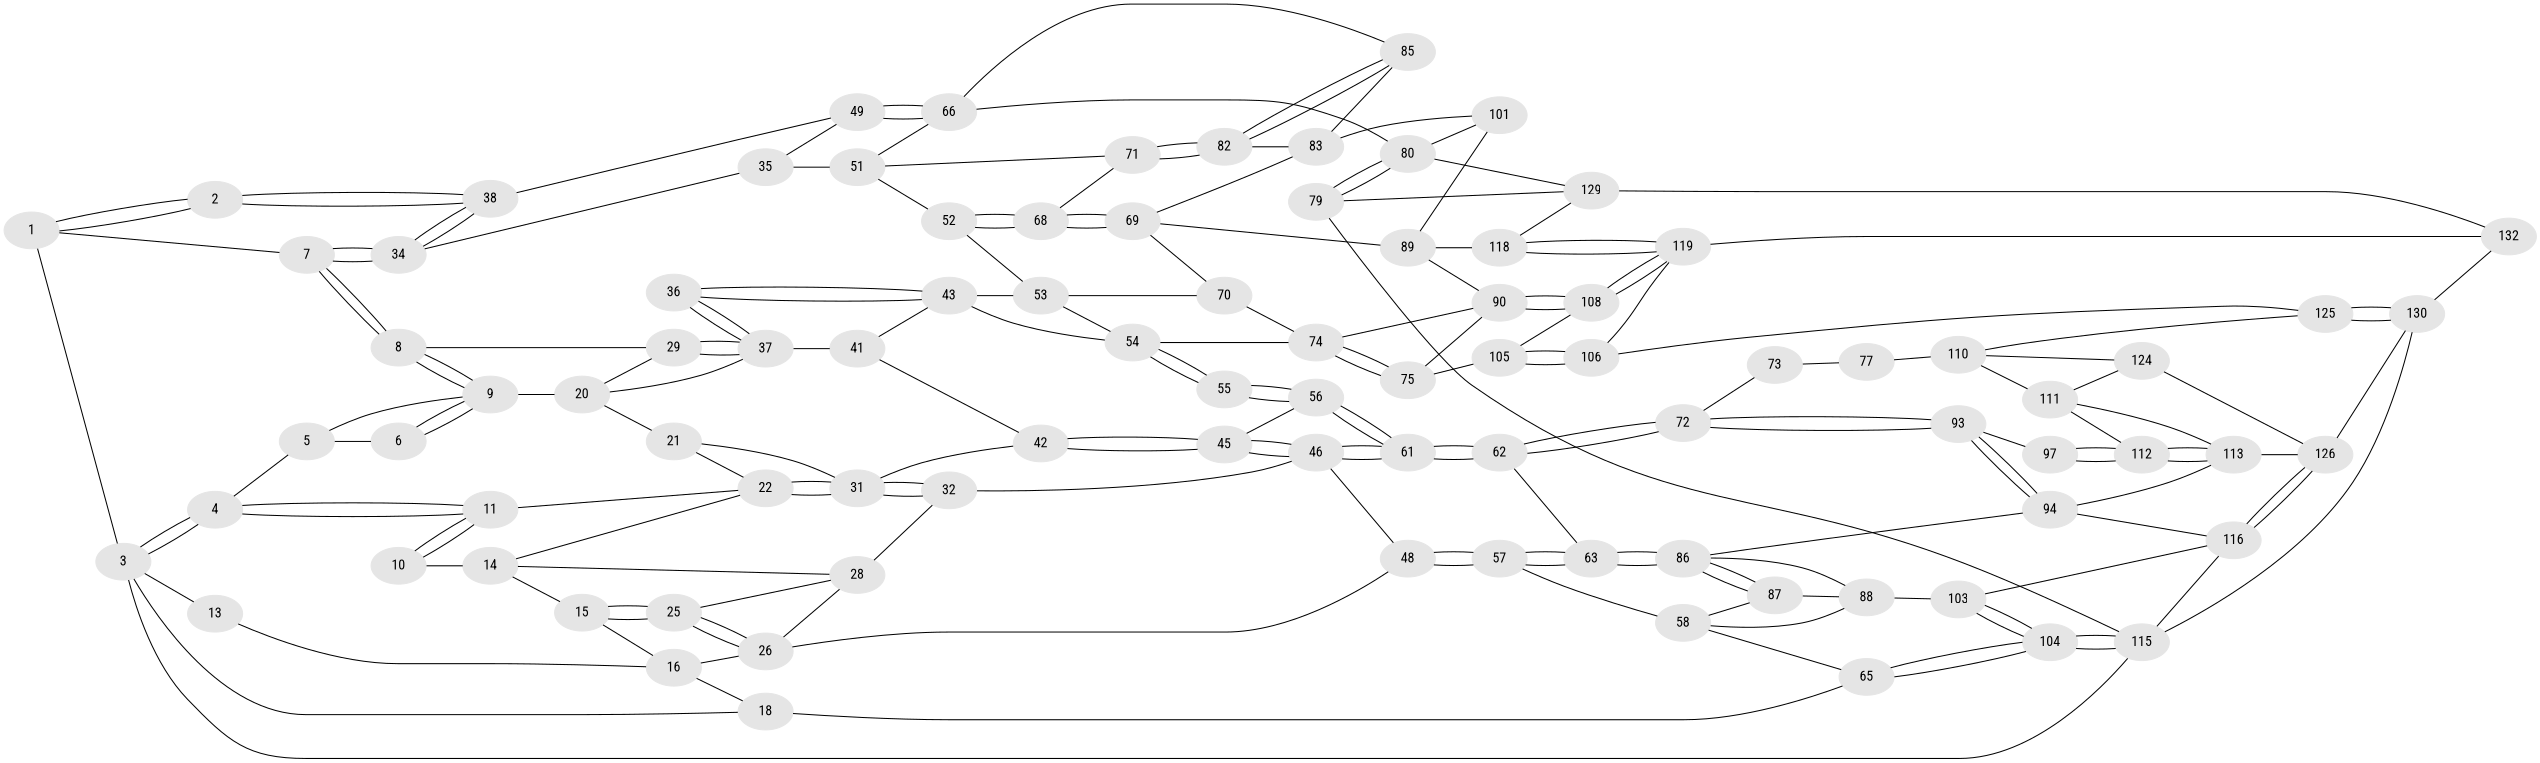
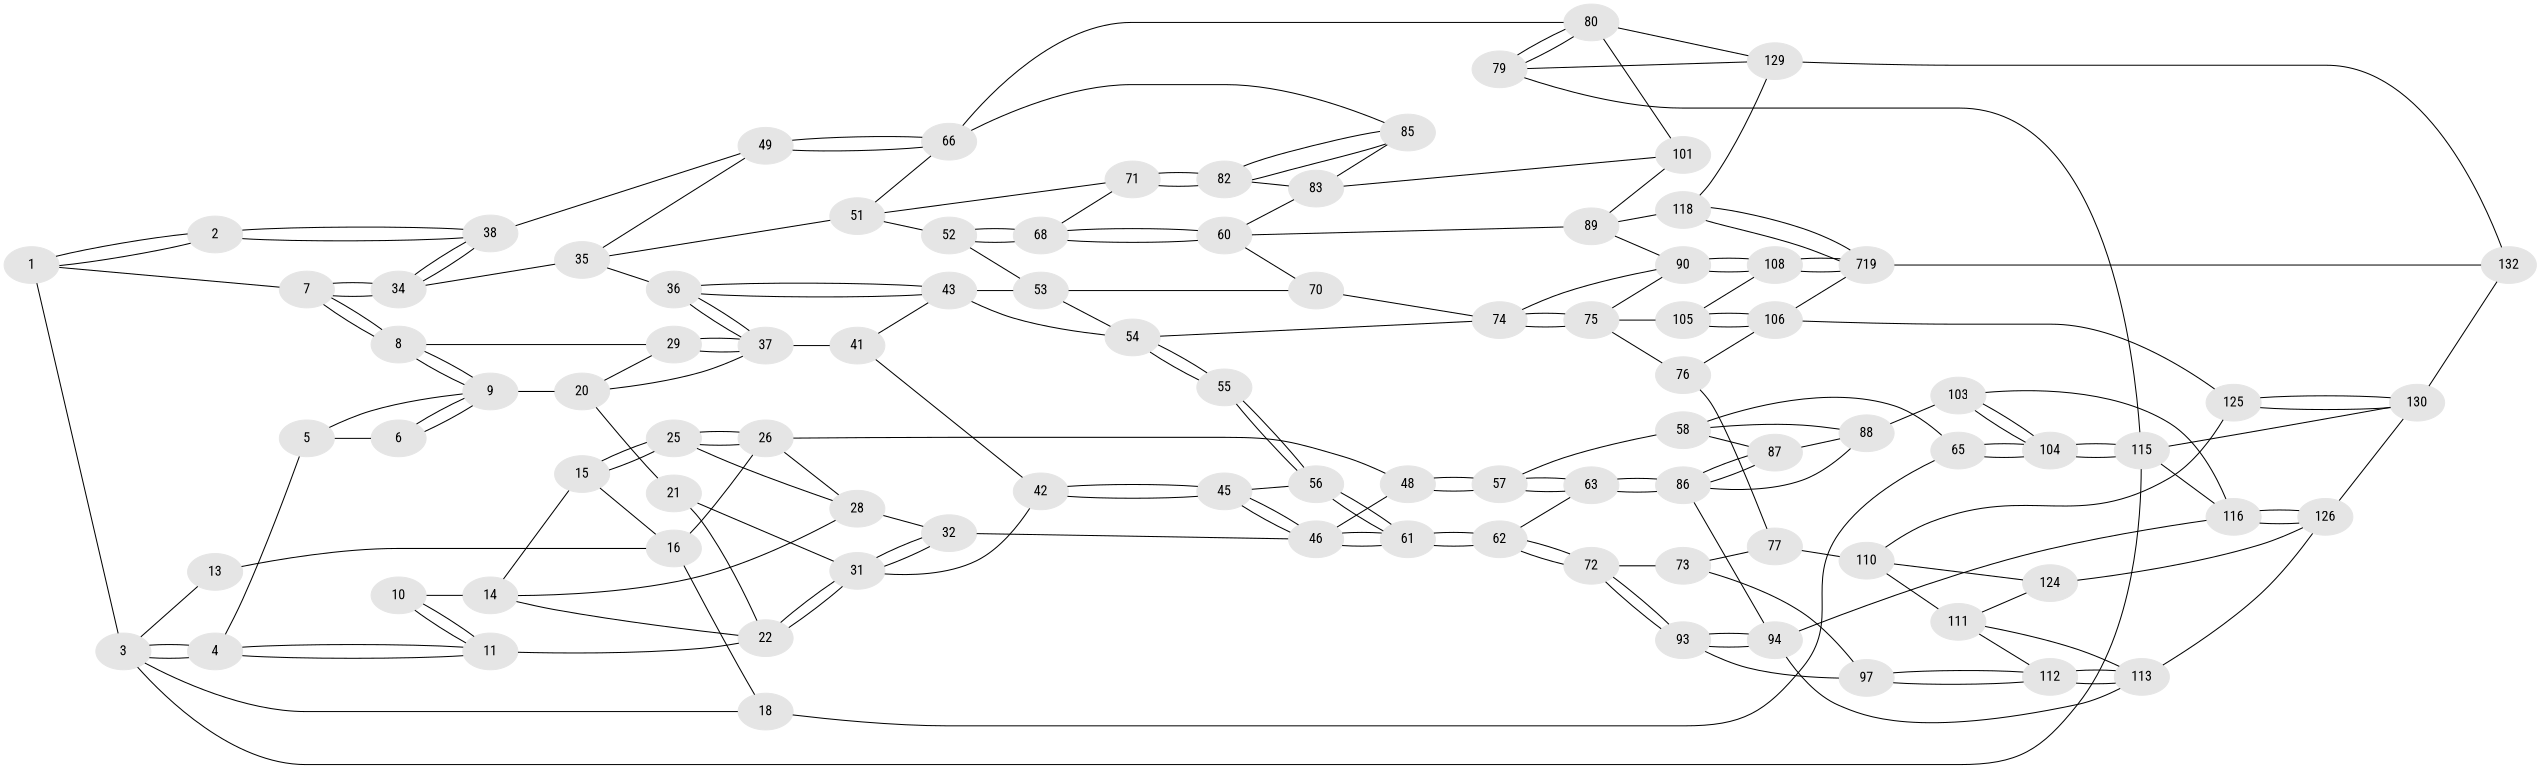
  graph {
    fontname="Roboto Condensed"
    rankdir=LR
    node [color=gray90 fontname="Roboto Condensed" style=filled]
    edge [fontname="Roboto Condensed"]
    1
    2
    7
    3 [super="+12"]
    38
    8
    34
    4
    13
    18
    115 [super="+134"]
    49
    79
    80 [super="+127"]
    129 [super="+131"]
    5
    11
    16 [super="+17"]
    n19 [label=65]
    116 [super="+117"]
    130 [super="+133"]
    6
    9 [super="+19"]
    22 [super="+23"]
    20 [super="+30"]
    29
    35 [super="+50"]
    37 [super="+40"]
    21
    10
    14 [super="+24"]
    15
    28 [super="+33"]
    31 [super="+39"]
    26 [super="+27"]
    25
    32
    48
    104
    41
    42
    57
    46 [super="+47"]
    45
    61
    36
    51 [super="+67"]
    43 [super="+44"]
    66 [super="+81"]
    52
    71
    53 [super="+64"]
    54 [super="+65"]
    56
    70
    55
    74 [super="+92"]
    62
    58 [super="+59"]
    63
    85
    68
    82
-   69 [super="+84"]
+   69 [super="+84" label=60]
    75 [super="+100"]
    90 [super="+91"]
    87
    88 [super="+98"]
    86 [super="+96"]
    103
    72
    73 [super="+78"]
    93
    94 [super="+95"]
    101
    83 [super="+99"]
    89 [super="+102"]
    118
    77 [super="+109"]
    97
    110 [super="+123"]
    112
+   76 [super="+107"]
    105
    108
    106 [super="+122"]
-   119 [super="+121"]
+   119 [super="+121" label=719]
    125
    111 [super="+120"]
    124
    132
    113 [super="+114"]
    126 [super="+128"]
    1 -- 2
    1 -- 2
    1 -- 7
    1 -- 3
    2 -- 38
    2 -- 38
    7 -- 8
    7 -- 8
    7 -- 34
    7 -- 34
    3 -- 4
    3 -- 4
    3 -- 13
    3 -- 18
    3 -- 115
    38 -- 49
    8 -- 9
    8 -- 9
    8 -- 29
    34 -- 38
    34 -- 38
    34 -- 35
    4 -- 5
    4 -- 11
    4 -- 11
    13 -- 16
    18 -- n19
    115 -- 116
    115 -- 130
    49 -- 66
    49 -- 66
    79 -- 115
    79 -- 80
    79 -- 80
    79 -- 129
    80 -- 129
    80 -- 101
    129 -- 132
    5 -- 6
    5 -- 9
    11 -- 22
    16 -- 18
    16 -- 26
    n19 -- 104
    n19 -- 104
    116 -- 126
    116 -- 126
    130 -- 132
    6 -- 9
    6 -- 9
    9 -- 20
    22 -- 31
    22 -- 31
    20 -- 29
    20 -- 37
    20 -- 21
    29 -- 37
    29 -- 37
    35 -- 49
+   35 -- 36
    35 -- 51
    37 -- 41
    21 -- 22
    21 -- 31
    10 -- 11
    10 -- 11
    10 -- 14
    14 -- 22
    14 -- 15
    14 -- 28
    15 -- 16
    15 -- 25
    15 -- 25
    28 -- 32
    31 -- 32
    31 -- 32
    31 -- 42
    26 -- 28
    26 -- 48
    25 -- 28
    25 -- 26
    25 -- 26
    32 -- 46
    48 -- 57
    48 -- 57
    104 -- 115
    104 -- 115
    41 -- 42
    41 -- 43
    42 -- 45
    42 -- 45
    57 -- 58
    57 -- 63
    57 -- 63
    46 -- 48
    46 -- 61
    46 -- 61
    45 -- 46
    45 -- 46
    45 -- 56
    61 -- 62
    61 -- 62
    36 -- 37
    36 -- 37
    36 -- 43
    36 -- 43
    51 -- 66
    51 -- 52
    51 -- 71
    43 -- 53
    43 -- 54
    66 -- 80
    66 -- 85
    52 -- 53
    52 -- 68
    52 -- 68
    71 -- 82
    71 -- 82
    53 -- 54
    53 -- 70
    54 -- 55
    54 -- 55
    54 -- 74
    56 -- 61
    56 -- 61
    70 -- 74
    55 -- 56
    55 -- 56
    74 -- 75
    74 -- 75
    74 -- 90
    62 -- 63
    62 -- 72
    62 -- 72
    58 -- n19
    58 -- 87
    58 -- 88
    63 -- 86
    63 -- 86
    68 -- 71
    68 -- 69
    68 -- 69
    82 -- 85
    82 -- 85
    82 -- 83
    69 -- 70
    69 -- 83
    69 -- 89
    75 -- 90
+   75 -- 76
    75 -- 105
    90 -- 108
    90 -- 108
    87 -- 88
    88 -- 103
    86 -- 87
    86 -- 87
    86 -- 88
    86 -- 94
    103 -- 116
    103 -- 104
    103 -- 104
    72 -- 73
    72 -- 93
    72 -- 93
    73 -- 77
+   73 -- 97
    93 -- 94
    93 -- 94
    93 -- 97
    94 -- 116
    94 -- 113
    83 -- 85
    83 -- 101
    89 -- 90
    89 -- 101
    89 -- 118
    118 -- 129
    118 -- 119
    118 -- 119
    77 -- 110
    97 -- 112
    97 -- 112
    110 -- 125
    110 -- 111
    110 -- 124
    112 -- 113
    112 -- 113
+   76 -- 77 [weight=2]
+   76 -- 106
    105 -- 108
    105 -- 106
    105 -- 106
    108 -- 119
    108 -- 119
    106 -- 119
    106 -- 125
    119 -- 132
    125 -- 130
    125 -- 130
    111 -- 112
    111 -- 124
    111 -- 113
    124 -- 126
    113 -- 126
    126 -- 130
  }
